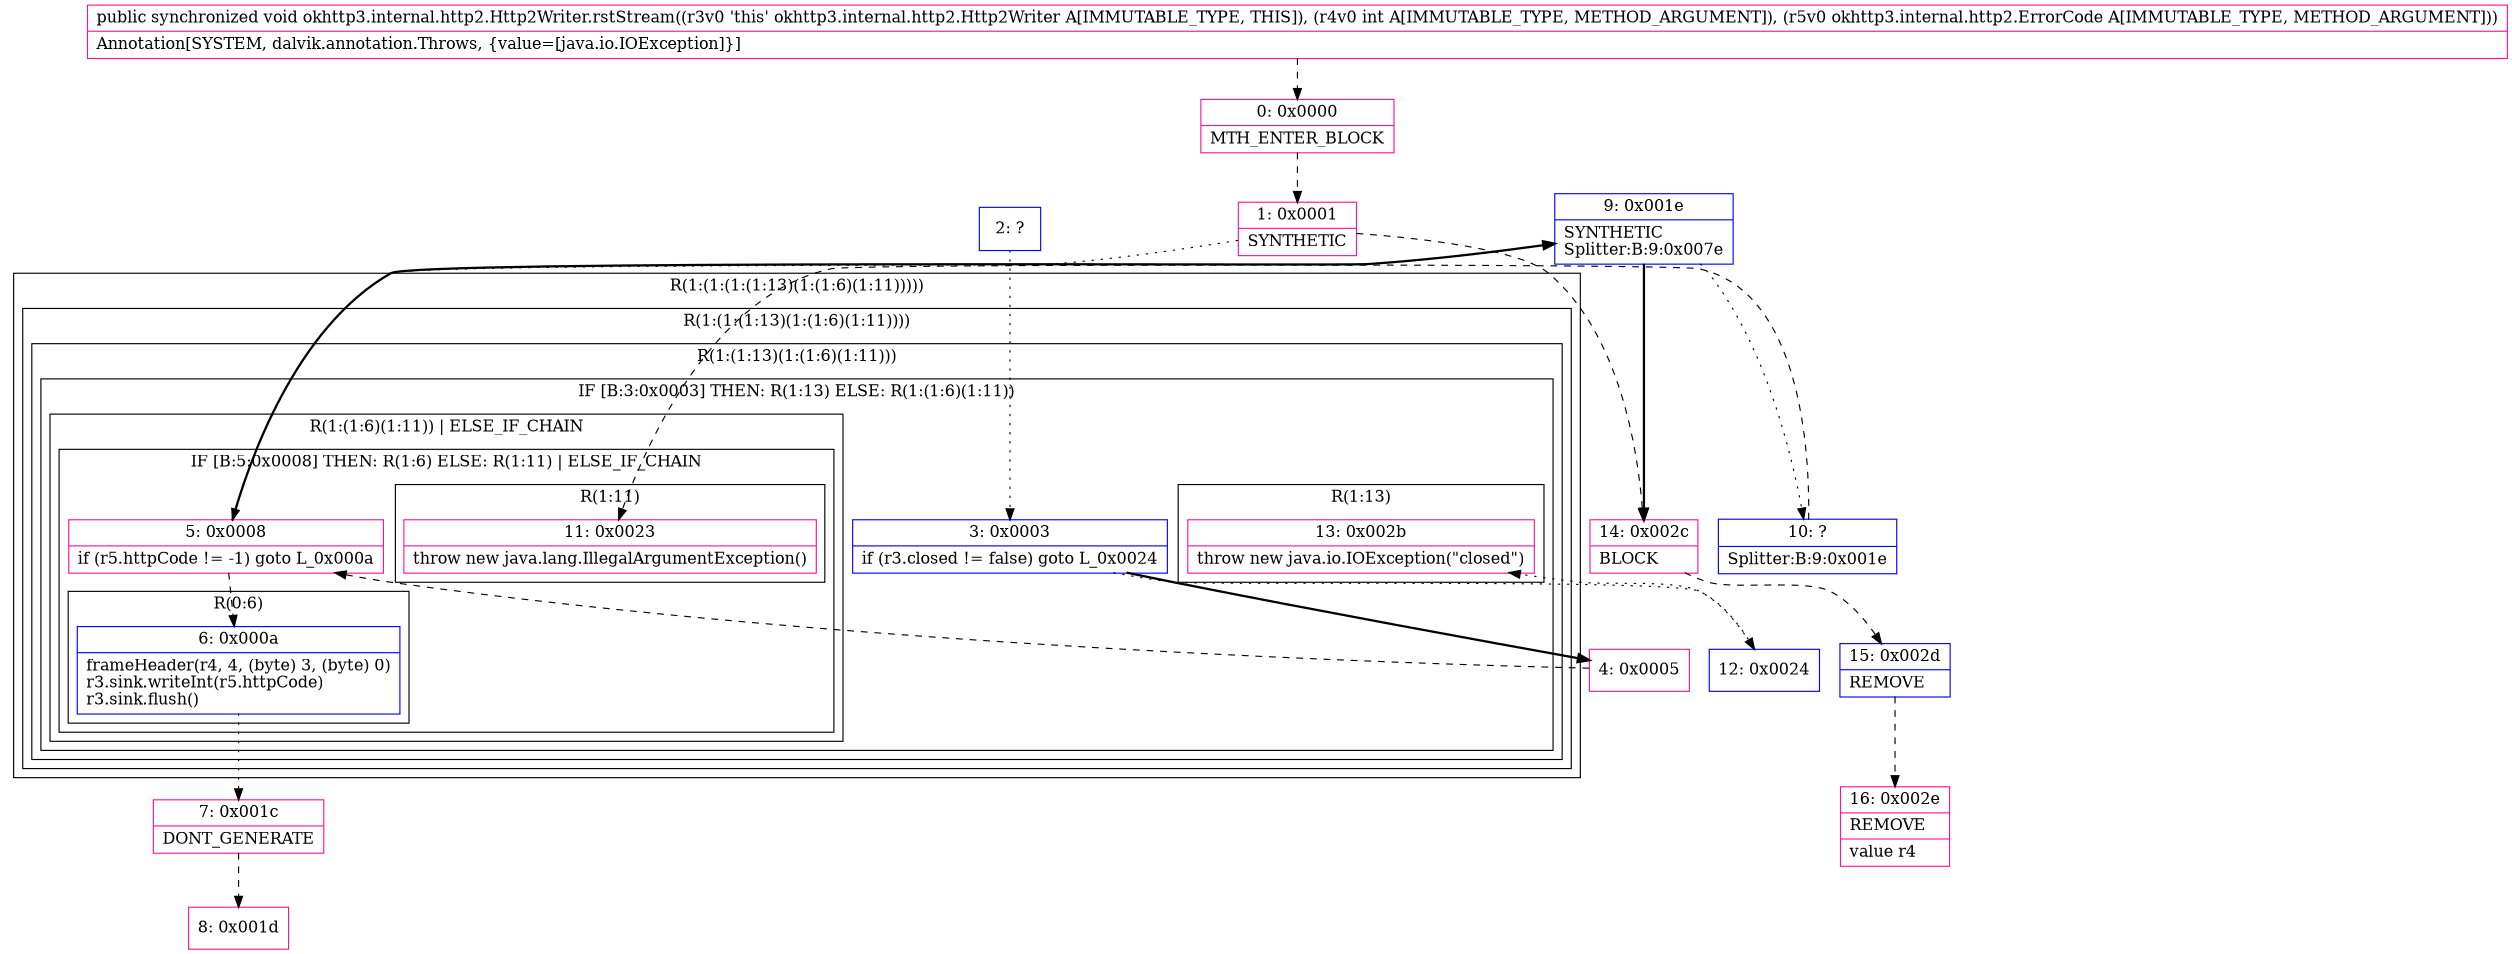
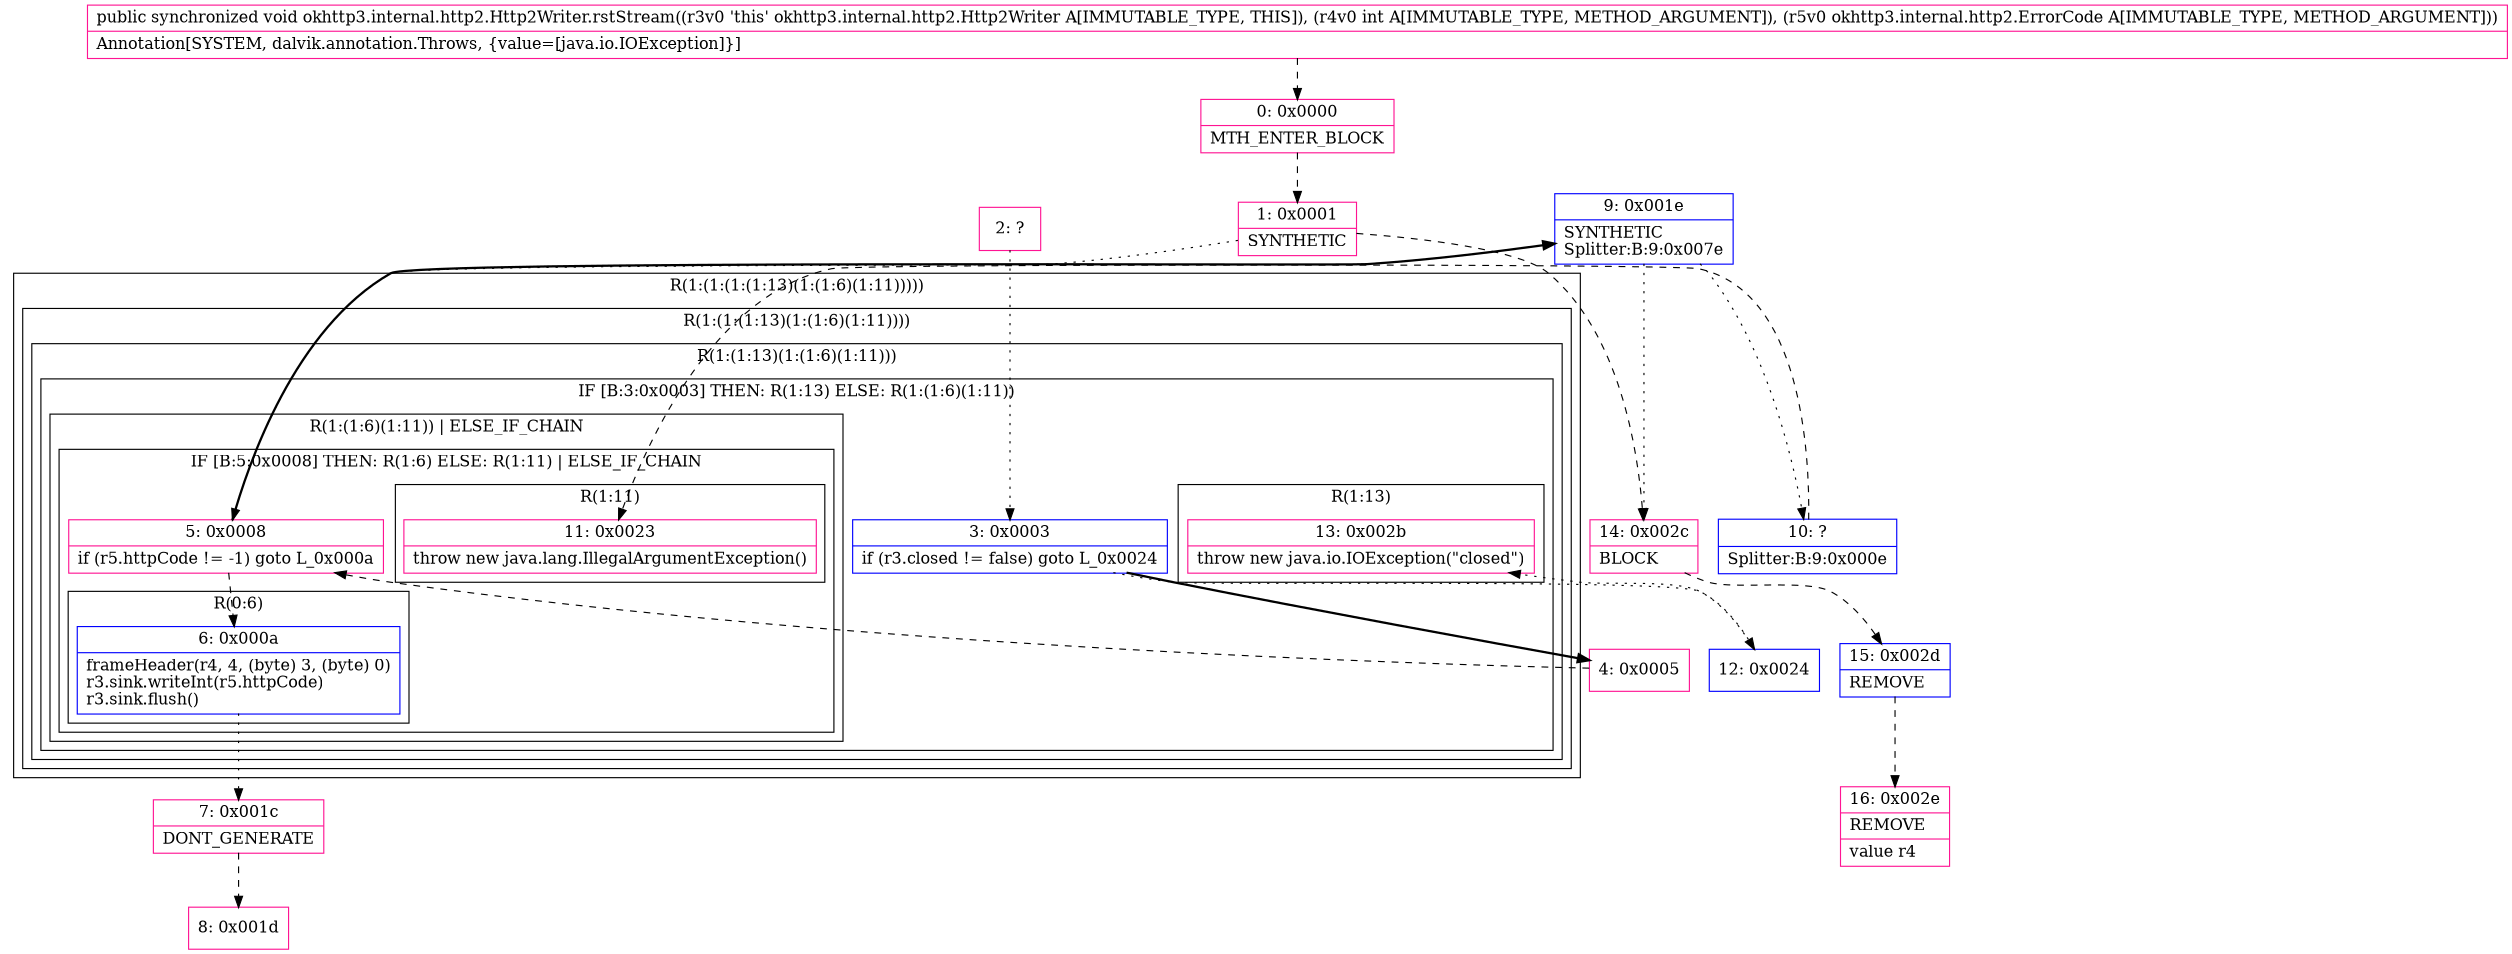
  digraph {
    node [color=deeppink shape=record]
    edge [style=dashed]
    n1 [label="{13\:\ 0x002b|throw new java.io.IOException(\"closed\")\l}"]
    n2 [color=blue label="{6\:\ 0x000a|frameHeader(r4, 4, (byte) 3, (byte) 0)\lr3.sink.writeInt(r5.httpCode)\lr3.sink.flush()\l}"]
    n3 [label="{11\:\ 0x0023|throw new java.lang.IllegalArgumentException()\l}"]
    n4 [label="{5\:\ 0x0008|if (r5.httpCode != \-1) goto L_0x000a\l}"]
    n5 [color=blue label="{3\:\ 0x0003|if (r3.closed != false) goto L_0x0024\l}"]
    n6 [label="{7\:\ 0x001c|DONT_GENERATE\l}"]
    n7 [color=blue label="{9\:\ 0x001e|SYNTHETIC\lSplitter:B:9:0x007e\l}"]
    n8 [label="{4\:\ 0x0005}"]
    n9 [color=blue label="{12\:\ 0x0024}"]
    n10 [label="{14\:\ 0x002c|BLOCK\l}"]
-   n11 [color=blue label="{10\:\ ?|Splitter:B:9:0x001e\l}"]
+   n11 [color=blue label="{10\:\ ?|Splitter:B:9:0x000e\l}"]
    n12 [label="{8\:\ 0x001d}"]
    n13 [label="{0\:\ 0x0000|MTH_ENTER_BLOCK\l}"]
    n14 [label="{1\:\ 0x0001|SYNTHETIC\l}"]
-   n15 [color=blue label="{2\:\ ?}"]
+   n15 [label="{2\:\ ?}"]
    n16 [color=blue label="{15\:\ 0x002d|REMOVE\l}"]
    n17 [label="{16\:\ 0x002e|REMOVE\l|value r4\l}"]
    n18 [label="{public synchronized void okhttp3.internal.http2.Http2Writer.rstStream((r3v0 'this' okhttp3.internal.http2.Http2Writer A[IMMUTABLE_TYPE, THIS]), (r4v0 int A[IMMUTABLE_TYPE, METHOD_ARGUMENT]), (r5v0 okhttp3.internal.http2.ErrorCode A[IMMUTABLE_TYPE, METHOD_ARGUMENT]))  | Annotation[SYSTEM, dalvik.annotation.Throws, \{value=[java.io.IOException]\}]\l}"]
    subgraph cluster_1 {
      label="R(1:(1:(1:(1:13)(1:(1:6)(1:11)))))"
      subgraph cluster_2 {
        label="R(1:(1:(1:13)(1:(1:6)(1:11))))"
        subgraph cluster_3 {
          label="R(1:(1:13)(1:(1:6)(1:11)))"
          subgraph cluster_4 {
            label="IF [B:3:0x0003] THEN: R(1:13) ELSE: R(1:(1:6)(1:11))"
            n5
            subgraph cluster_5 {
              label="R(1:13)"
              n1
            }
            subgraph cluster_6 {
              label="R(1:(1:6)(1:11)) | ELSE_IF_CHAIN\l"
              subgraph cluster_7 {
                label="IF [B:5:0x0008] THEN: R(1:6) ELSE: R(1:11) | ELSE_IF_CHAIN\l"
                n4
                subgraph cluster_8 {
                  label="R(0:6)"
                  n2
                }
                subgraph cluster_9 {
                  label="R(1:11)"
                  n3
                }
              }
            }
          }
        }
      }
    }
    n2 -> n6 [style=dotted]
    n4 -> n2
    n4 -> n7 [style=bold]
    n5 -> n8 [style=bold]
    n5 -> n9 [style=dotted]
    n6 -> n12
-   n7 -> n10 [style=bold]
+   n7 -> n10 [style=dotted]
    n7 -> n11 [style=dotted]
    n8 -> n4
    n9 -> n1 [style=dotted]
    n10 -> n16
    n11 -> n3
    n13 -> n14
    n14 -> n4 [style=dotted]
    n14 -> n10
    n15 -> n5 [style=dotted]
    n16 -> n17
    n18 -> n13
  }
